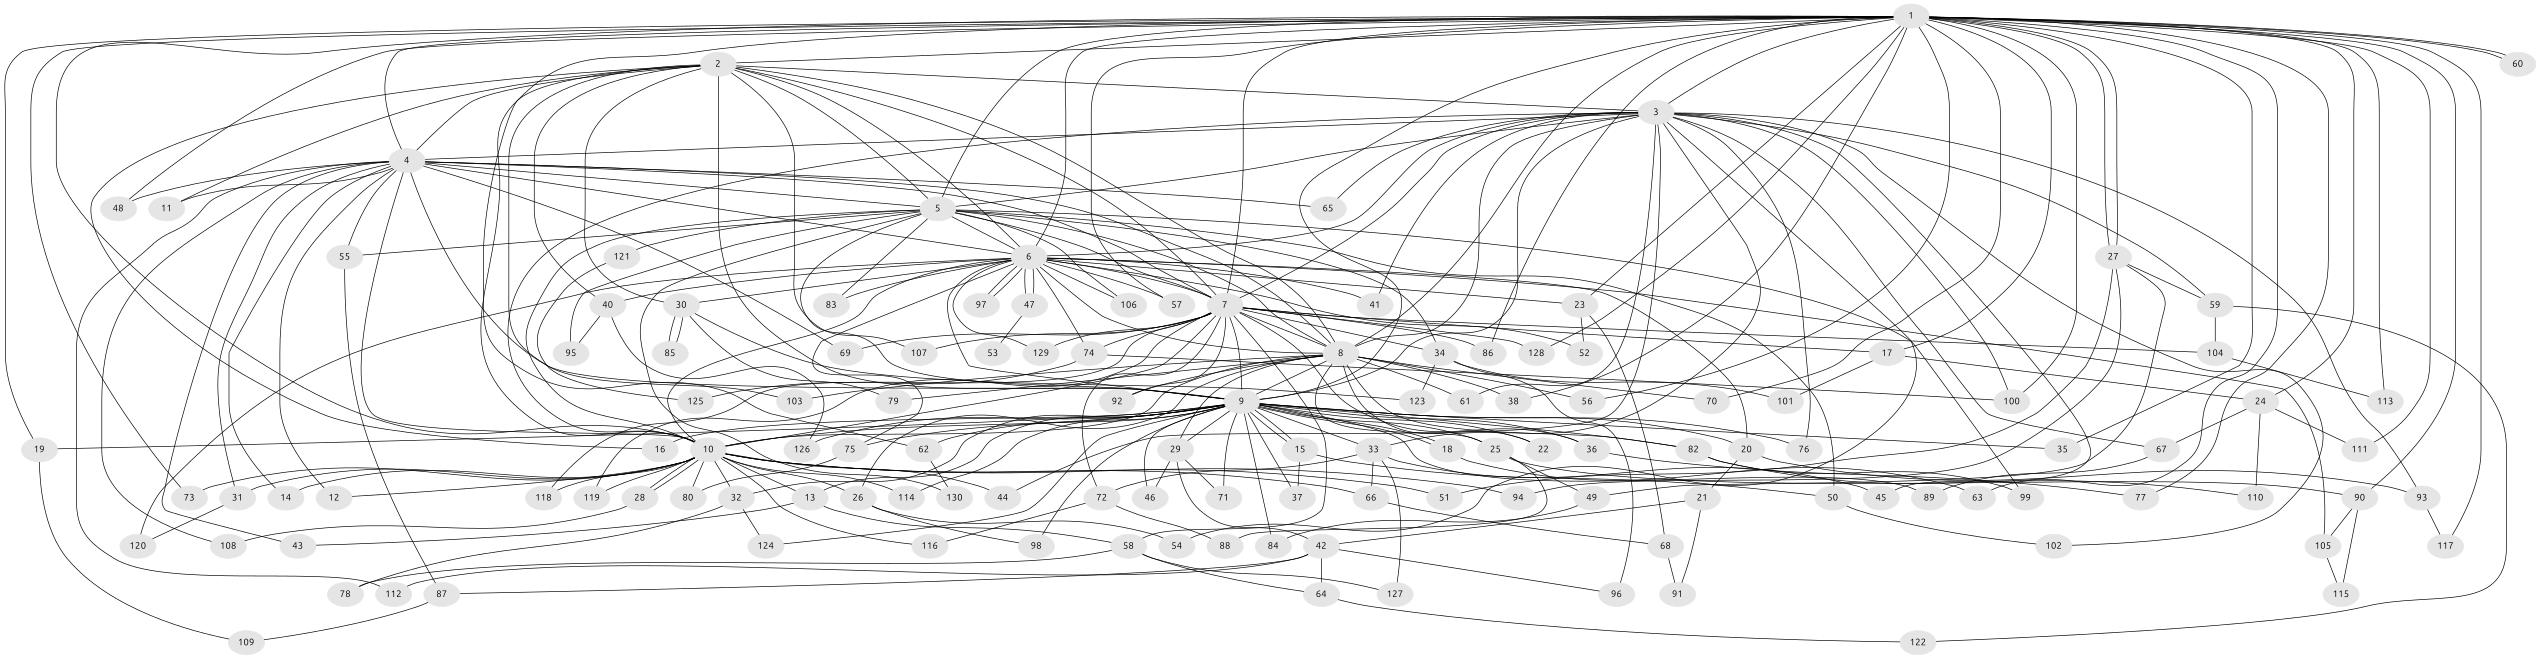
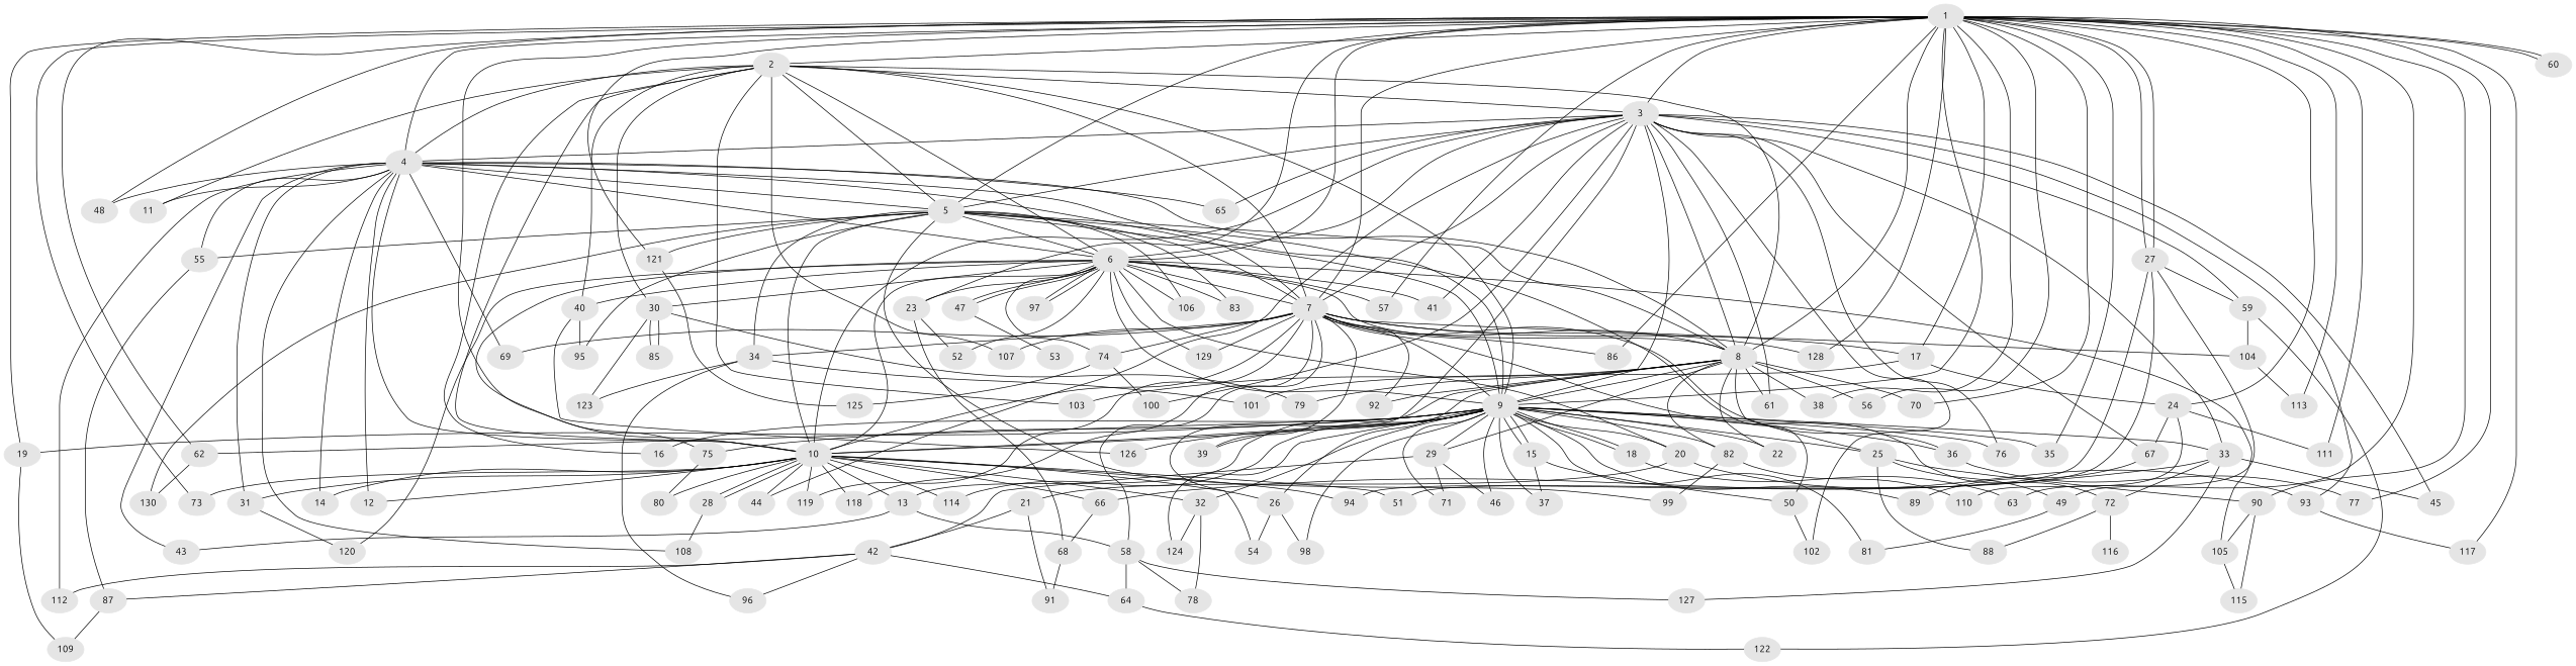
  graph {
    fontname=Ubuntu
    node [color=gray90 fontname=Ubuntu style=filled]
    edge [fontname=Ubuntu]
    1
    2
    3
    4
    5
    6
    7
    8
    9
    10
    17
    19
    23
    24
    27
    35
    38
    48
    56
    57
    60
    62
    63
    70
    73
    77
    86
    90
    111
    113
    117
    121
    128
    11
    16
    30
    40
    103
    107
    33
    41
    44
    45
    54
    59
    61
    65
    67
    76
    93
    100
    102
    12
    14
    31
    43
    55
    69
    108
    112
    34
    50
    83
    95
    99
    106
    130
    20
    47
    52
    74
    75
    97
    105
    120
    129
    36
+   39
    58
    72
    92
    104
    118
    119
    22
    25
    26
    29
    79
    82
    13
    15
    18
    32
    37
    46
    71
-   84
+   84 [label=81]
    89
    98
    114
    124
    126
    28
    51
    66
    80
    94
    116
    101
    109
    68
    110
    49
    115
    125
    85
    123
    127
    122
    87
    21
    42
    91
    96
    53
    78
    64
    88
    1 -- 2
    1 -- 3
    1 -- 4
    1 -- 5
    1 -- 6
    1 -- 7
    1 -- 8
    1 -- 9
    1 -- 10
    1 -- 17
    1 -- 19
    1 -- 23
    1 -- 24
    1 -- 27
    1 -- 27
    1 -- 35
    1 -- 38
    1 -- 48
    1 -- 56
    1 -- 57
    1 -- 60
    1 -- 60
    1 -- 62
    1 -- 63
    1 -- 70
    1 -- 73
    1 -- 77
    1 -- 86
    1 -- 90
    1 -- 111
    1 -- 113
    1 -- 117
-   1 -- 100
+   1 -- 121
    1 -- 128
    2 -- 3
    2 -- 4
    2 -- 5
    2 -- 6
    2 -- 7
    2 -- 8
    2 -- 9
    2 -- 10
    2 -- 11
    2 -- 16
    2 -- 30
    2 -- 40
    2 -- 103
    2 -- 107
    3 -- 4
    3 -- 5
    3 -- 6
    3 -- 7
    3 -- 8
    3 -- 9
    3 -- 10
    3 -- 33
    3 -- 41
    3 -- 44
    3 -- 45
    3 -- 54
    3 -- 59
    3 -- 61
    3 -- 65
    3 -- 67
    3 -- 76
    3 -- 93
    3 -- 100
    3 -- 102
    4 -- 5
    4 -- 6
    4 -- 7
    4 -- 8
    4 -- 9
    4 -- 10
    4 -- 48
    4 -- 11
    4 -- 65
    4 -- 12
    4 -- 14
    4 -- 31
    4 -- 43
    4 -- 55
    4 -- 69
    4 -- 108
    4 -- 112
    5 -- 6
    5 -- 7
    5 -- 8
    5 -- 9
    5 -- 10
    5 -- 121
    5 -- 55
    5 -- 34
    5 -- 50
    5 -- 83
    5 -- 95
    5 -- 99
    5 -- 106
    5 -- 130
    6 -- 7
    6 -- 8
    6 -- 9
    6 -- 10
    6 -- 23
    6 -- 57
    6 -- 30
    6 -- 40
    6 -- 41
    6 -- 83
    6 -- 106
    6 -- 20
    6 -- 47
    6 -- 47
    6 -- 52
    6 -- 74
    6 -- 75
    6 -- 97
    6 -- 97
    6 -- 105
    6 -- 120
    6 -- 129
    7 -- 8
    7 -- 9
    7 -- 10
    7 -- 17
    7 -- 86
    7 -- 128
    7 -- 107
    7 -- 69
    7 -- 34
    7 -- 74
    7 -- 129
    7 -- 36
+   7 -- 39
    7 -- 58
    7 -- 72
    7 -- 92
    7 -- 104
    7 -- 118
    7 -- 119
    8 -- 9
    8 -- 10
    8 -- 38
    8 -- 56
    8 -- 70
    8 -- 103
    8 -- 61
    8 -- 92
    8 -- 22
    8 -- 25
    8 -- 26
    8 -- 29
    8 -- 79
    8 -- 82
    9 -- 10
    9 -- 19
    9 -- 35
    9 -- 62
    9 -- 16
    9 -- 33
    9 -- 76
    9 -- 20
    9 -- 75
    9 -- 36
+   9 -- 39
    9 -- 22
    9 -- 25
    9 -- 29
    9 -- 82
    9 -- 13
    9 -- 15
    9 -- 15
    9 -- 18
    9 -- 18
    9 -- 32
    9 -- 37
    9 -- 46
    9 -- 71
    9 -- 84
    9 -- 89
    9 -- 98
    9 -- 114
    9 -- 124
    9 -- 126
    10 -- 73
    10 -- 44
    10 -- 12
    10 -- 14
    10 -- 31
    10 -- 118
    10 -- 119
    10 -- 26
    10 -- 13
    10 -- 32
    10 -- 114
    10 -- 28
    10 -- 28
    10 -- 51
    10 -- 66
    10 -- 80
    10 -- 94
-   10 -- 116
    17 -- 24
    17 -- 101
    19 -- 109
    23 -- 52
    23 -- 68
    24 -- 111
    24 -- 67
    24 -- 110
    27 -- 59
    27 -- 51
    27 -- 94
    27 -- 49
    62 -- 130
    90 -- 105
    90 -- 115
    121 -- 125
    30 -- 79
    30 -- 85
    30 -- 85
    30 -- 123
    40 -- 95
    40 -- 126
    33 -- 45
    33 -- 72
    33 -- 66
    33 -- 127
    59 -- 104
    59 -- 122
    67 -- 89
    93 -- 117
    31 -- 120
    55 -- 87
    34 -- 101
    34 -- 123
    34 -- 96
    50 -- 102
    20 -- 93
    20 -- 21
    47 -- 53
    74 -- 100
    74 -- 125
    75 -- 80
    105 -- 115
    36 -- 77
    58 -- 127
    58 -- 78
    58 -- 64
    72 -- 116
    72 -- 88
    104 -- 113
    25 -- 90
    25 -- 49
    25 -- 88
    26 -- 54
    26 -- 98
    29 -- 46
    29 -- 71
    29 -- 42
    82 -- 99
    82 -- 110
    13 -- 43
    13 -- 58
    15 -- 50
    15 -- 37
    18 -- 63
    32 -- 124
    32 -- 78
    28 -- 108
    66 -- 68
    68 -- 91
    49 -- 84
    87 -- 109
    21 -- 42
    21 -- 91
    42 -- 112
    42 -- 87
    42 -- 96
    42 -- 64
    64 -- 122
  }
